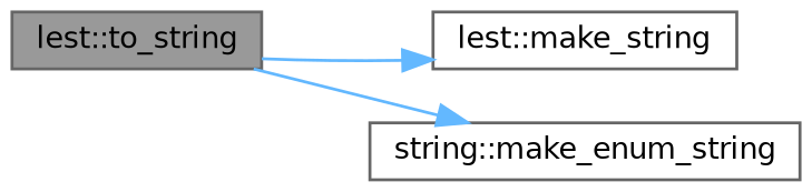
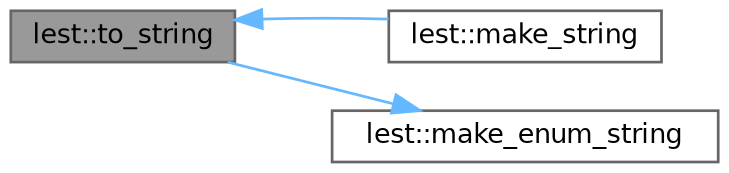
  digraph {
    rankdir=LR
    node [color=grey40 fillcolor=white fontname=Helvetica fontsize=10 shape=box style=filled]
    edge [color=steelblue1 fontname=Helvetica fontsize=10 labelfontname=Helvetica labelfontsize=10 style=solid]
    n1 [color=gray40 fillcolor=grey60 fontcolor=black height=0.2 label="lest::to_string" width=0.4]
    n2 [height=0.2 label="lest::make_string" width=0.4]
-   n3 [height=0.2 label="string::make_enum_string" width=0.4]
-   n1 -> n2
+   n3 [height=0.2 label="lest::make_enum_string" width=0.4]
+   n2 -> n1
    n1 -> n3
  }
